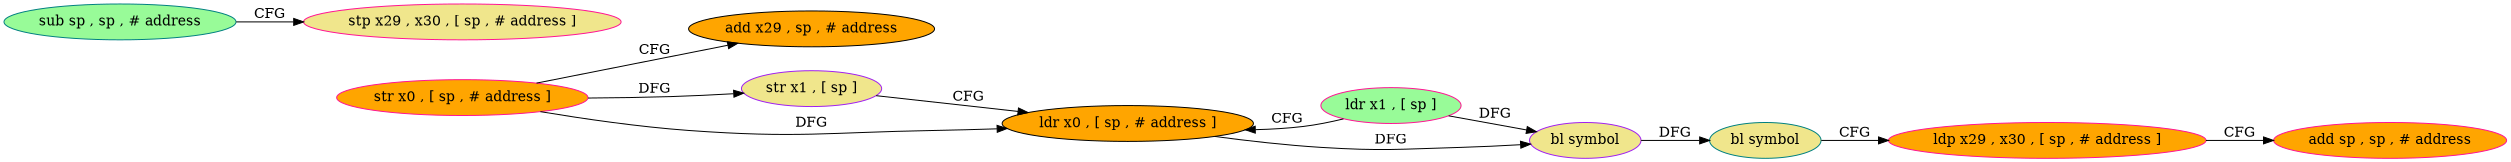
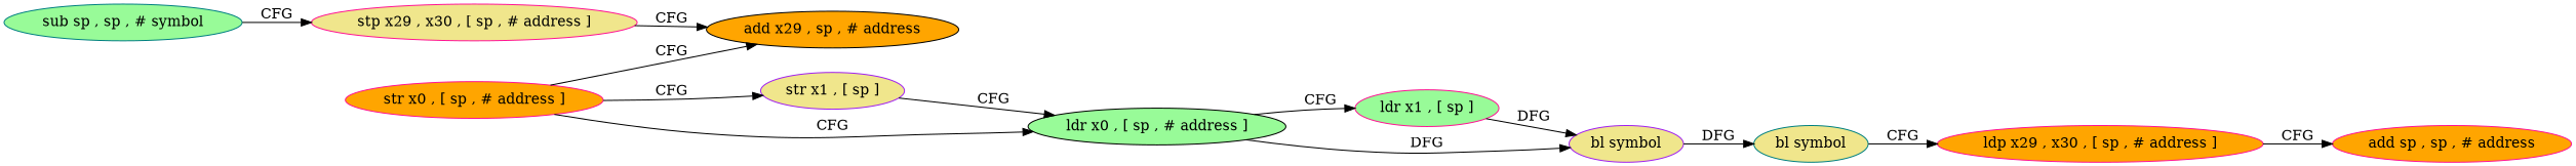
  digraph {
    rankdir=LR
    node [color=deeppink fillcolor=khaki style=filled]
-   n1 [color=teal fillcolor=palegreen label="sub sp , sp , # address"]
+   n1 [color=teal fillcolor=palegreen label="sub sp , sp , # symbol"]
    n2 [label="stp x29 , x30 , [ sp , # address ]"]
    n3 [color=black fillcolor=orange label="add x29 , sp , # address"]
    n4 [fillcolor=orange label="str x0 , [ sp , # address ]"]
    n5 [color=purple label="str x1 , [ sp ]"]
-   n6 [color=black fillcolor=orange label="ldr x0 , [ sp , # address ]"]
+   n6 [color=black fillcolor=palegreen label="ldr x0 , [ sp , # address ]"]
    n7 [fillcolor=palegreen label="ldr x1 , [ sp ]"]
    n8 [color=purple label="bl symbol"]
    n9 [color=teal label="bl symbol"]
    n10 [fillcolor=orange label="ldp x29 , x30 , [ sp , # address ]"]
    n11 [fillcolor=orange label="add sp , sp , # address"]
    n1 -> n2 [label=CFG]
+   n2 -> n3 [label=CFG]
    n4 -> n3 [label=CFG]
-   n4 -> n5 [label=DFG]
-   n4 -> n6 [label=DFG]
+   n4 -> n5 [label=CFG]
+   n4 -> n6 [label=CFG]
    n5 -> n6 [label=CFG]
-   n7 -> n6 [label=CFG]
+   n6 -> n7 [label=CFG]
    n6 -> n8 [label=DFG]
    n7 -> n8 [label=DFG]
    n8 -> n9 [label=DFG]
    n9 -> n10 [label=CFG]
    n10 -> n11 [label=CFG]
  }
